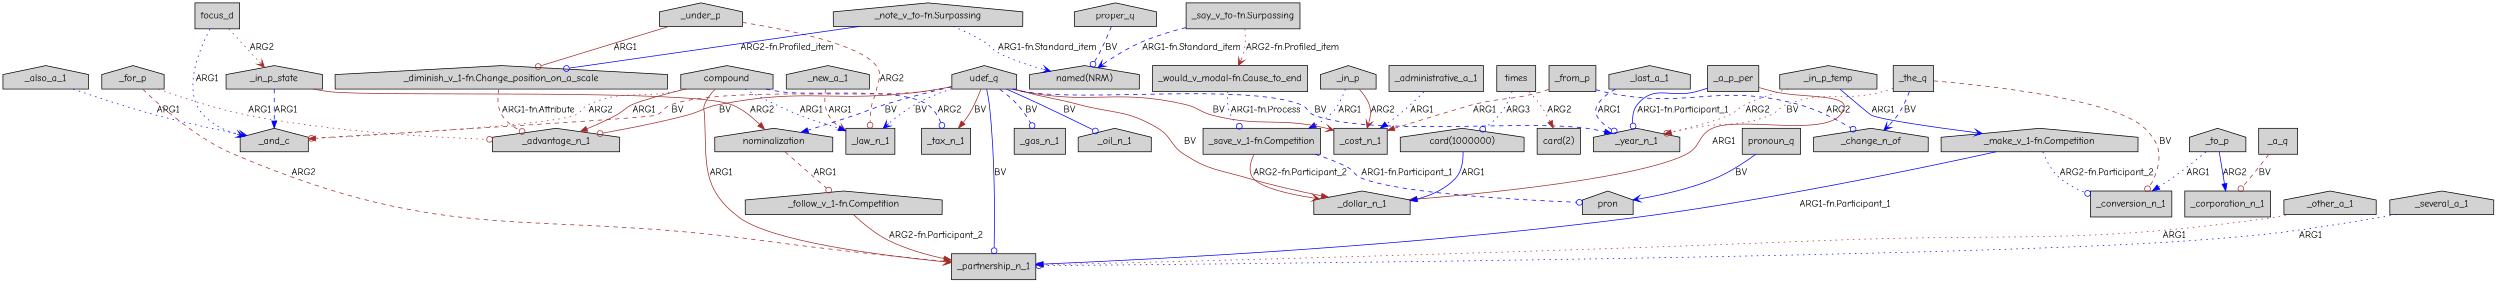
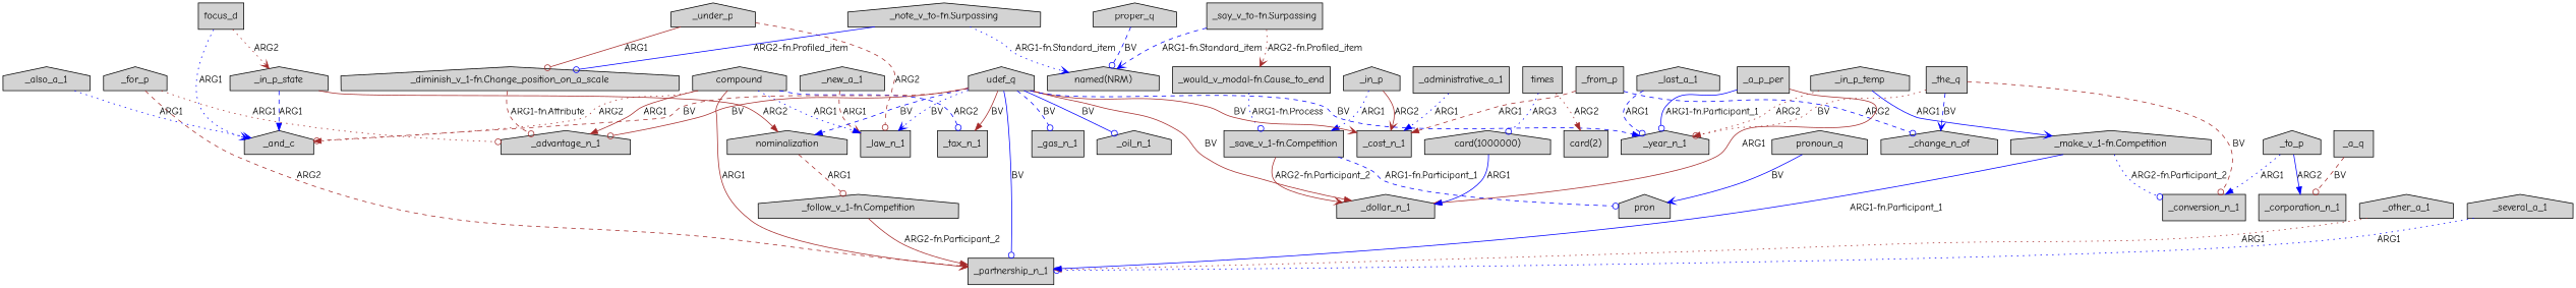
  digraph {
    fontname="Comic Neue"
    node [fontname="Comic Neue" shape=house style=filled]
    edge [arrowhead=odot color=blue fontname="Comic Neue" style=solid]
    _in_p_state
    nominalization
    _and_c
    "_follow_v_1-fn.Competition"
    _partnership_n_1 [shape=box]
    _from_p [shape=box]
    _cost_n_1 [shape=box]
    _change_n_of
    focus_d [shape=box]
    _for_p
    _advantage_n_1
    _law_n_1 [shape=box]
    _new_a_1
    proper_q
    "named(NRM)"
    _other_a_1
    "_would_v_modal-fn.Cause_to_end" [shape=box]
    "_save_v_1-fn.Competition" [shape=box]
    _dollar_n_1
    pron
    _in_p
    compound
    _tax_n_1 [shape=box]
    _administrative_a_1 [shape=box]
    udef_q
    _oil_n_1
    _year_n_1
    _gas_n_1 [shape=box]
    _corporation_n_1 [shape=box]
    _to_p
    _conversion_n_1 [shape=box]
    _a_p_per [shape=box]
    times [shape=box]
    "card(1000000)"
    "card(2)" [shape=box]
    "_make_v_1-fn.Competition"
    _under_p
    "_diminish_v_1-fn.Change_position_on_a_scale"
    _in_p_temp
    _the_q [shape=box]
    "_note_v_to-fn.Surpassing"
    _several_a_1
    _a_q [shape=box]
-   pronoun_q [shape=box]
+   pronoun_q
    "_say_v_to-fn.Surpassing" [shape=box]
    _last_a_1
    _also_a_1
    _in_p_state -> nominalization [arrowhead=normal color=brown label=ARG2]
    _in_p_state -> _and_c [arrowhead=normal label=ARG1 style=dashed]
    nominalization -> "_follow_v_1-fn.Competition" [color=brown label=ARG1 style=dashed]
    "_follow_v_1-fn.Competition" -> _partnership_n_1 [arrowhead=normal color=brown label="ARG2-fn.Participant_2"]
    _from_p -> _cost_n_1 [arrowhead=normal color=brown label=ARG1 style=dashed]
    _from_p -> _change_n_of [label=ARG2 style=dashed]
    focus_d -> _in_p_state [arrowhead=vee color=brown label=ARG2 style=dotted]
    focus_d -> _and_c [arrowhead=vee label=ARG1 style=dotted]
    _for_p -> _partnership_n_1 [arrowhead=vee color=brown label=ARG2 style=dashed]
    _for_p -> _advantage_n_1 [color=brown label=ARG1 style=dotted]
    _new_a_1 -> _law_n_1 [arrowhead=vee color=brown label=ARG1 style=dashed]
    proper_q -> "named(NRM)" [label=BV style=dashed]
    _other_a_1 -> _partnership_n_1 [arrowhead=normal color=brown label=ARG1 style=dotted]
    "_would_v_modal-fn.Cause_to_end" -> "_save_v_1-fn.Competition" [label="ARG1-fn.Process" style=dotted]
    "_save_v_1-fn.Competition" -> _dollar_n_1 [arrowhead=vee color=brown label="ARG2-fn.Participant_2"]
    "_save_v_1-fn.Competition" -> pron [label="ARG1-fn.Participant_1" style=dashed]
    _in_p -> _cost_n_1 [arrowhead=vee color=brown label=ARG2]
    _in_p -> "_save_v_1-fn.Competition" [arrowhead=normal label=ARG1 style=dotted]
    compound -> _and_c [arrowhead=normal color=brown label=ARG2 style=dotted]
    compound -> _partnership_n_1 [arrowhead=vee color=brown label=ARG1]
    compound -> _advantage_n_1 [arrowhead=normal color=brown label=ARG1]
    compound -> _law_n_1 [arrowhead=normal label=ARG1 style=dotted]
    compound -> _tax_n_1 [label=ARG2 style=dashed]
    _administrative_a_1 -> _cost_n_1 [arrowhead=normal label=ARG1 style=dotted]
    udef_q -> nominalization [arrowhead=normal label=BV style=dashed]
    udef_q -> _and_c [color=brown label=BV style=dashed]
    udef_q -> _partnership_n_1 [label=BV]
    udef_q -> _cost_n_1 [arrowhead=vee color=brown label=BV]
    udef_q -> _advantage_n_1 [color=brown label=BV]
    udef_q -> _law_n_1 [arrowhead=vee label=BV style=dotted]
    udef_q -> _dollar_n_1 [arrowhead=normal color=brown label=BV]
    udef_q -> _tax_n_1 [arrowhead=normal color=brown label=BV]
    udef_q -> _oil_n_1 [label=BV]
    udef_q -> _year_n_1 [arrowhead=normal label=BV style=dashed]
    udef_q -> _gas_n_1 [label=BV style=dashed]
    _to_p -> _corporation_n_1 [arrowhead=normal label=ARG2]
    _to_p -> _conversion_n_1 [arrowhead=normal label=ARG1 style=dotted]
    _a_p_per -> _dollar_n_1 [arrowhead=normal color=brown label=ARG1]
    _a_p_per -> _year_n_1 [label="ARG1-fn.Participant_1"]
    times -> "card(1000000)" [label=ARG3 style=dotted]
    times -> "card(2)" [arrowhead=normal color=brown label=ARG2 style=dotted]
    "card(1000000)" -> _dollar_n_1 [arrowhead=normal label=ARG1]
    "_make_v_1-fn.Competition" -> _partnership_n_1 [arrowhead=normal label="ARG1-fn.Participant_1"]
    "_make_v_1-fn.Competition" -> _conversion_n_1 [label="ARG2-fn.Participant_2" style=dotted]
    _under_p -> _law_n_1 [color=brown label=ARG2 style=dashed]
    _under_p -> "_diminish_v_1-fn.Change_position_on_a_scale" [color=brown label=ARG1]
    "_diminish_v_1-fn.Change_position_on_a_scale" -> _advantage_n_1 [color=brown label="ARG1-fn.Attribute" style=dashed]
    _in_p_temp -> _year_n_1 [arrowhead=normal color=brown label=ARG2 style=dotted]
    _in_p_temp -> "_make_v_1-fn.Competition" [arrowhead=vee label=ARG1]
    _the_q -> _change_n_of [arrowhead=vee label=BV style=dashed]
    _the_q -> _year_n_1 [color=brown label=BV style=dotted]
    _the_q -> _conversion_n_1 [color=brown label=BV style=dashed]
    "_note_v_to-fn.Surpassing" -> "named(NRM)" [arrowhead=vee label="ARG1-fn.Standard_item" style=dotted]
    "_note_v_to-fn.Surpassing" -> "_diminish_v_1-fn.Change_position_on_a_scale" [label="ARG2-fn.Profiled_item"]
    _several_a_1 -> _partnership_n_1 [label=ARG1 style=dotted]
    _a_q -> _corporation_n_1 [color=brown label=BV style=dashed]
    pronoun_q -> pron [arrowhead=vee label=BV]
    "_say_v_to-fn.Surpassing" -> "named(NRM)" [arrowhead=vee label="ARG1-fn.Standard_item" style=dashed]
    "_say_v_to-fn.Surpassing" -> "_would_v_modal-fn.Cause_to_end" [arrowhead=vee color=brown label="ARG2-fn.Profiled_item" style=dotted]
    _last_a_1 -> _year_n_1 [label=ARG1 style=dashed]
    _also_a_1 -> _and_c [arrowhead=vee label=ARG1 style=dotted]
  }
